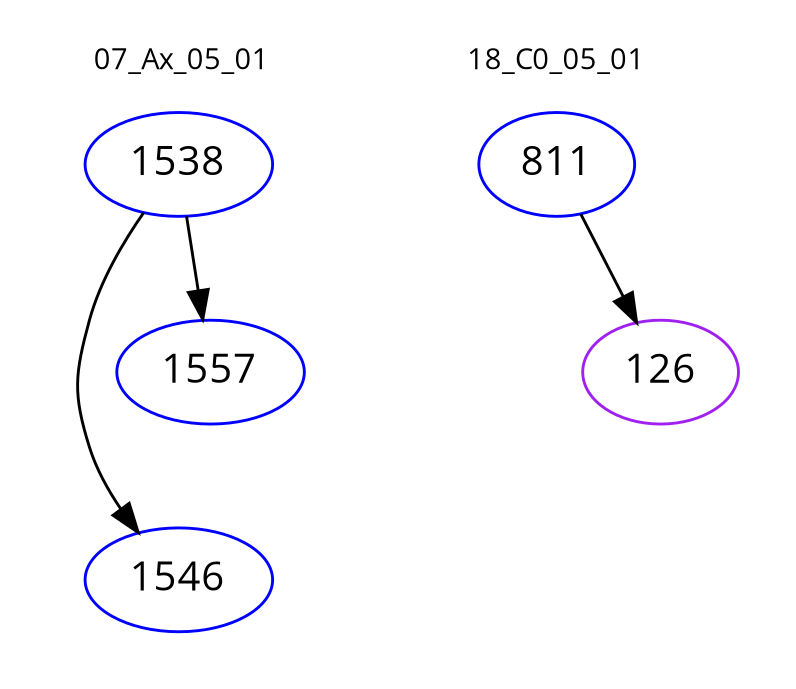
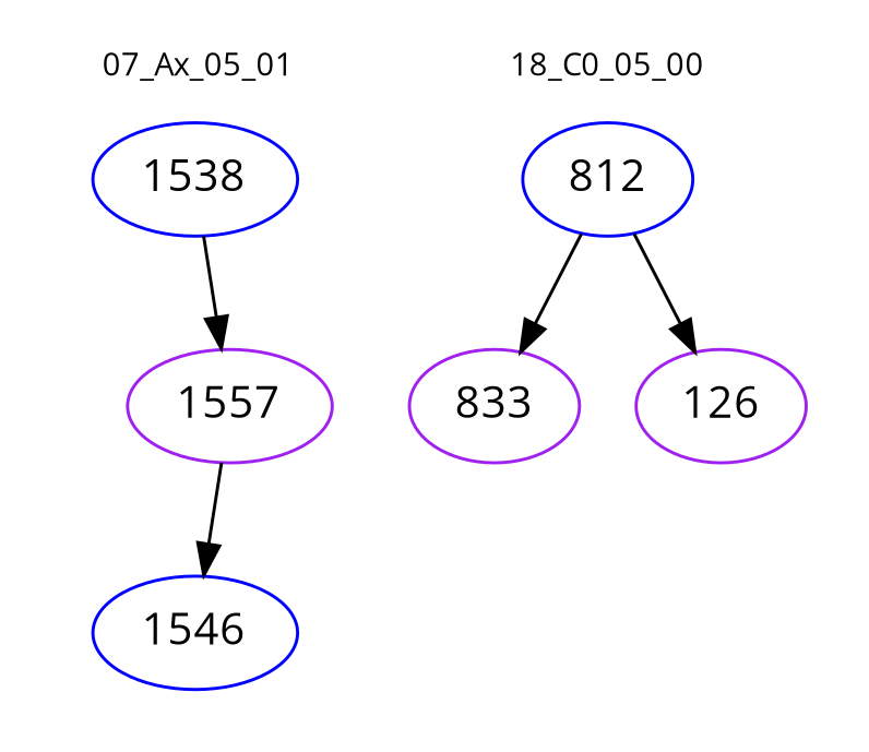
  digraph {
    fontname="Open Sans"
    node [color=blue fontname="Open Sans"]
    edge [color=black fontname="Open Sans"]
    n1 [label=1538]
    n2 [label=1546]
-   n3 [label=1557]
-   n4 [label=811]
+   n3 [color=purple label=1557]
+   n4 [label=812]
+   n5 [color=purple label=833]
    n6 [color=purple label=126]
    subgraph cluster_1 {
      color=white
      fontsize=10
      label="07_Ax_05_01"
      n1
      n2
      n3
    }
    subgraph cluster_2 {
      color=white
      fontsize=10
-     label="18_C0_05_01"
+     label="18_C0_05_00"
      n4
+     n5
      n6
    }
-   n1 -> n2
+   n3 -> n2
    n1 -> n3
+   n4 -> n5
    n4 -> n6
  }
